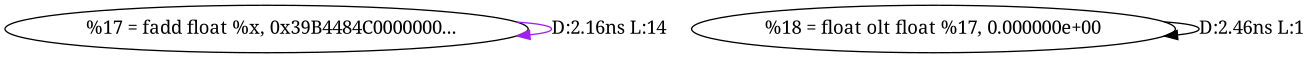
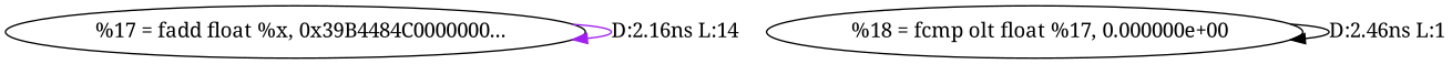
  digraph {
    fontname="Noto Serif"
    node [fontname="Noto Serif"]
    edge [arrowhead=normal fontname="Noto Serif"]
    n1 [label="  %17 = fadd float %x, 0x39B4484C0000000..."]
-   n2 [label="%18 = float olt float %17, 0.000000e+00"]
+   n2 [label="  %18 = fcmp olt float %17, 0.000000e+00"]
    n1 -> n1 [color=purple label="D:2.16ns L:14"]
    n2 -> n2 [color=black label="D:2.46ns L:1"]
  }
